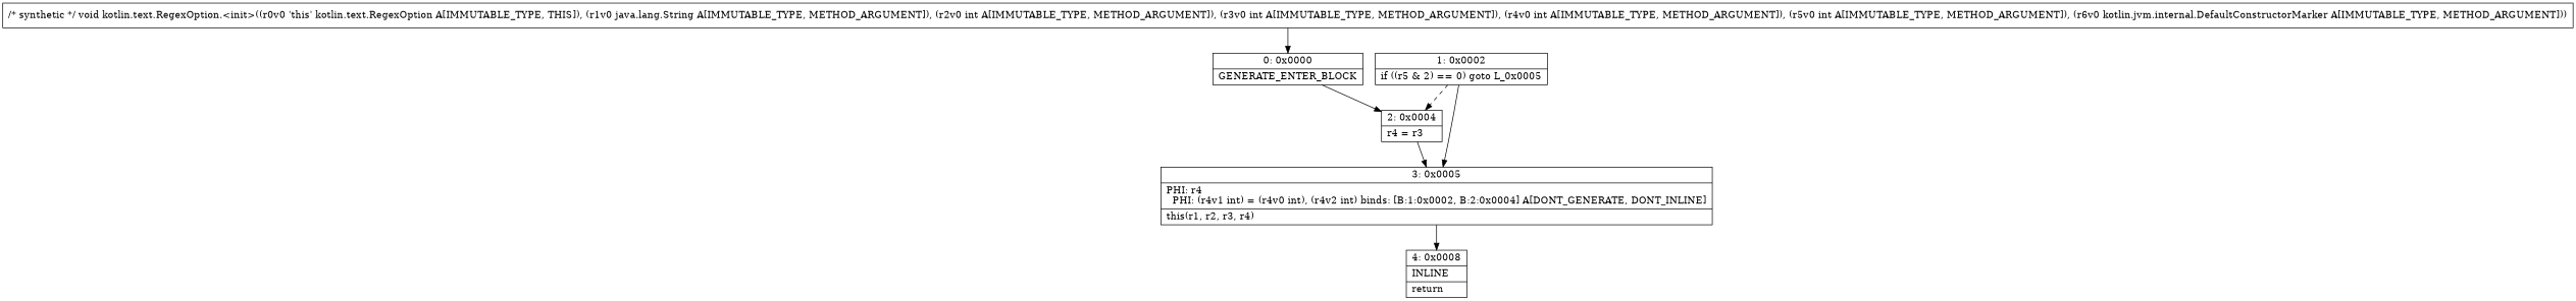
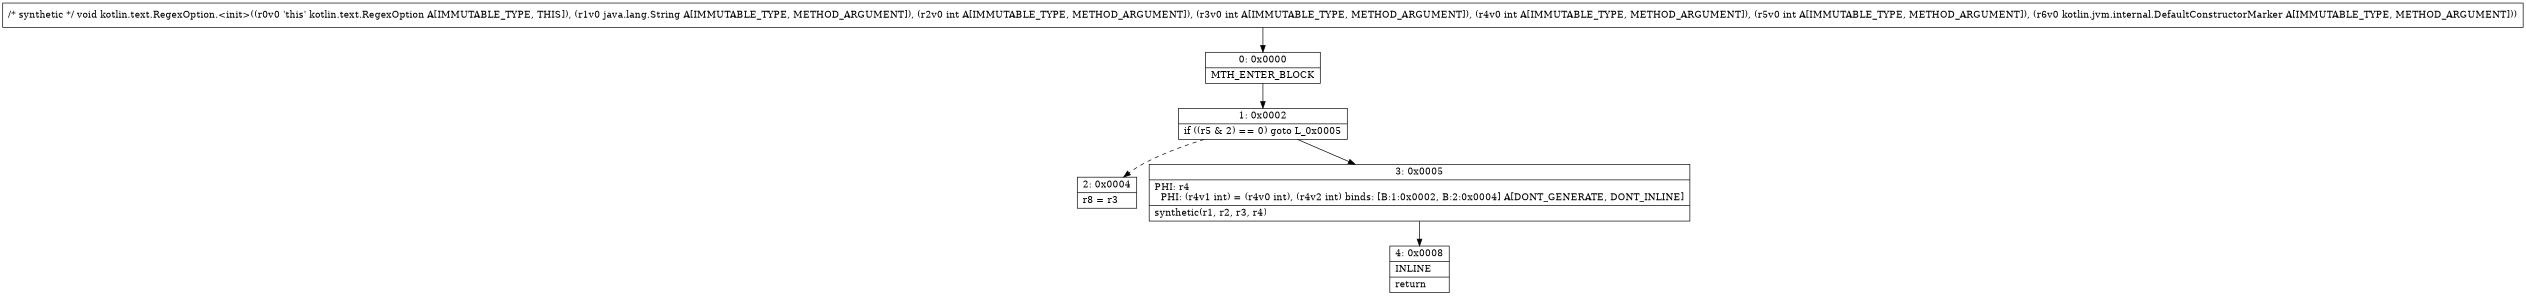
  digraph {
    node [shape=record]
-   n1 [label="{0\:\ 0x0000|GENERATE_ENTER_BLOCK\l}"]
+   n1 [label="{0\:\ 0x0000|MTH_ENTER_BLOCK\l}"]
    n2 [label="{1\:\ 0x0002|if ((r5 & 2) == 0) goto L_0x0005\l}"]
-   n3 [label="{2\:\ 0x0004|r4 = r3\l}"]
-   n4 [label="{3\:\ 0x0005|PHI: r4 \l  PHI: (r4v1 int) = (r4v0 int), (r4v2 int) binds: [B:1:0x0002, B:2:0x0004] A[DONT_GENERATE, DONT_INLINE]\l|this(r1, r2, r3, r4)\l}"]
+   n3 [label="{2\:\ 0x0004|r8 = r3\l}"]
+   n4 [label="{3\:\ 0x0005|PHI: r4 \l  PHI: (r4v1 int) = (r4v0 int), (r4v2 int) binds: [B:1:0x0002, B:2:0x0004] A[DONT_GENERATE, DONT_INLINE]\l|synthetic(r1, r2, r3, r4)\l}"]
    n5 [label="{4\:\ 0x0008|INLINE\l|return\l}"]
    n6 [label="{\/* synthetic *\/ void kotlin.text.RegexOption.\<init\>((r0v0 'this' kotlin.text.RegexOption A[IMMUTABLE_TYPE, THIS]), (r1v0 java.lang.String A[IMMUTABLE_TYPE, METHOD_ARGUMENT]), (r2v0 int A[IMMUTABLE_TYPE, METHOD_ARGUMENT]), (r3v0 int A[IMMUTABLE_TYPE, METHOD_ARGUMENT]), (r4v0 int A[IMMUTABLE_TYPE, METHOD_ARGUMENT]), (r5v0 int A[IMMUTABLE_TYPE, METHOD_ARGUMENT]), (r6v0 kotlin.jvm.internal.DefaultConstructorMarker A[IMMUTABLE_TYPE, METHOD_ARGUMENT])) }"]
-   n1 -> n3
+   n1 -> n2
    n2 -> n3 [style=dashed]
    n2 -> n4
-   n3 -> n4
    n4 -> n5
    n6 -> n1
  }
